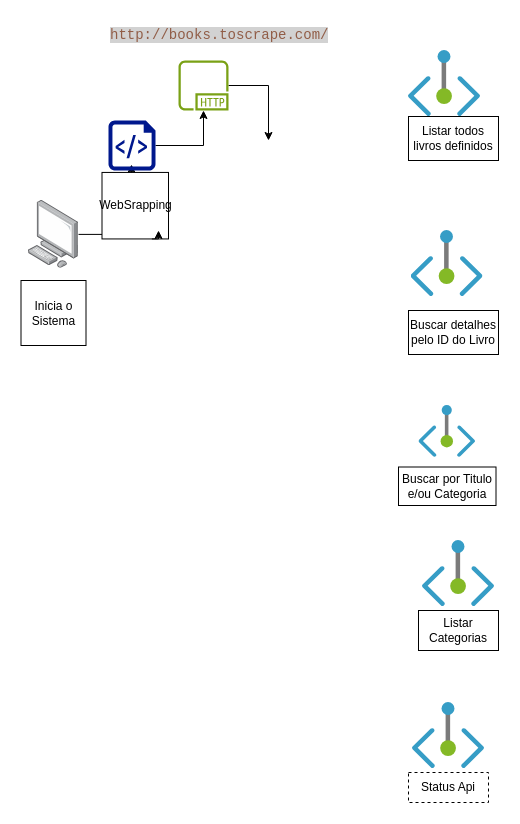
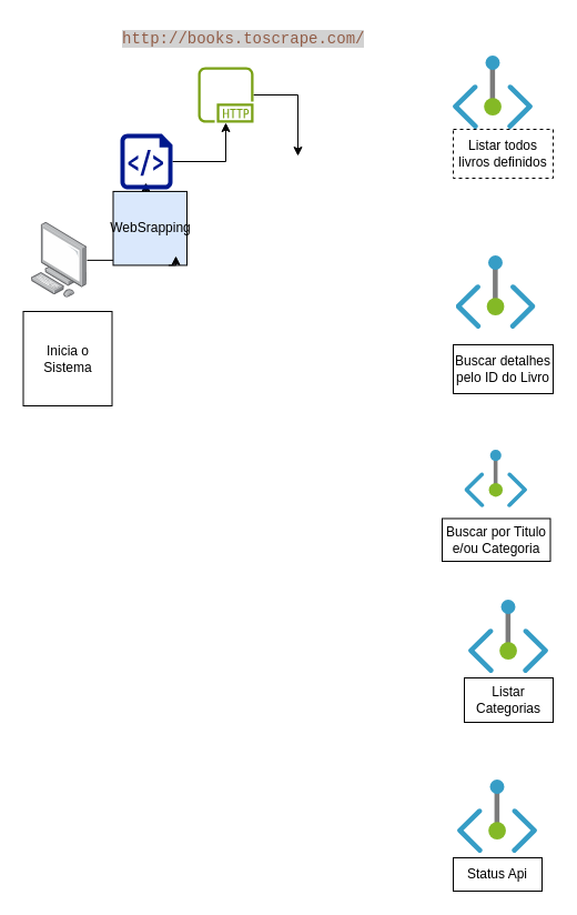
  <mxCell id="0" />
  <mxCell id="1" parent="0" />
  <mxCell id="2" style="edgeStyle=orthogonalEdgeStyle;rounded=0;orthogonalLoop=1;jettySize=auto;html=1;entryX=0.489;entryY=0.88;entryDx=0;entryDy=0;entryPerimeter=0;" edge="1" parent="1" source="3" target="7"><mxGeometry relative="1" as="geometry" /></mxCell>
  <mxCell id="3" value="" style="image;points=[];aspect=fixed;html=1;align=center;shadow=0;dashed=0;image=img/lib/allied_telesis/computer_and_terminals/Personal_Computer.svg;" vertex="1" parent="1"><mxGeometry x="28" y="200" width="50" height="67.76" as="geometry" /></mxCell>
  <mxCell id="4" style="edgeStyle=orthogonalEdgeStyle;rounded=0;orthogonalLoop=1;jettySize=auto;html=1;" edge="1" parent="1" source="5" target="24"><mxGeometry relative="1" as="geometry"><mxPoint x="328" y="120" as="targetPoint" /></mxGeometry></mxCell>
  <mxCell id="5" value="" style="sketch=0;outlineConnect=0;fontColor=#232F3E;gradientColor=none;fillColor=#7AA116;strokeColor=none;dashed=0;verticalLabelPosition=bottom;verticalAlign=top;align=center;html=1;fontSize=12;fontStyle=0;aspect=fixed;pointerEvents=1;shape=mxgraph.aws4.http_protocol;" vertex="1" parent="1"><mxGeometry x="178" y="60" width="50" height="50" as="geometry" /></mxCell>
  <mxCell id="6" style="edgeStyle=orthogonalEdgeStyle;rounded=0;orthogonalLoop=1;jettySize=auto;html=1;" edge="1" parent="1" source="7" target="5"><mxGeometry relative="1" as="geometry" /></mxCell>
  <mxCell id="7" value="" style="sketch=0;aspect=fixed;pointerEvents=1;shadow=0;dashed=0;html=1;strokeColor=none;labelPosition=center;verticalLabelPosition=bottom;verticalAlign=top;align=center;fillColor=#00188D;shape=mxgraph.azure.script_file" vertex="1" parent="1"><mxGeometry x="108" y="120" width="47" height="50" as="geometry" /></mxCell>
  <mxCell id="8" value="" style="group" vertex="1" connectable="0" parent="1"><mxGeometry x="398" y="395" width="97.5" height="110" as="geometry" /></mxCell>
  <mxCell id="9" value="" style="image;aspect=fixed;html=1;points=[];align=center;fontSize=12;image=img/lib/azure2/networking/Private_Endpoint.svg;" vertex="1" parent="8"><mxGeometry x="20.461" y="10" width="56.571" height="51.857" as="geometry" /></mxCell>
  <mxCell id="10" value="Buscar por Titulo e/ou Categoria" style="rounded=0;whiteSpace=wrap;html=1;" vertex="1" parent="8"><mxGeometry y="71.5" width="97.5" height="38.5" as="geometry" /></mxCell>
  <mxCell id="11" value="" style="group" vertex="1" connectable="0" parent="1"><mxGeometry x="408" y="230" width="90" height="124" as="geometry" /></mxCell>
  <mxCell id="12" value="" style="image;aspect=fixed;html=1;points=[];align=center;fontSize=12;image=img/lib/azure2/networking/Private_Endpoint.svg;" vertex="1" parent="11"><mxGeometry x="2.5" width="72" height="66" as="geometry" /></mxCell>
  <mxCell id="13" value="Buscar detalhes pelo ID do Livro" style="rounded=0;whiteSpace=wrap;html=1;" vertex="1" parent="11"><mxGeometry y="80" width="90" height="44" as="geometry" /></mxCell>
  <mxCell id="14" value="" style="group" vertex="1" connectable="0" parent="1"><mxGeometry x="418" y="530" width="80" height="120" as="geometry" /></mxCell>
  <mxCell id="15" value="" style="image;aspect=fixed;html=1;points=[];align=center;fontSize=12;image=img/lib/azure2/networking/Private_Endpoint.svg;" vertex="1" parent="14"><mxGeometry x="4" y="10" width="72" height="66" as="geometry" /></mxCell>
  <mxCell id="16" value="Listar Categorias" style="rounded=0;whiteSpace=wrap;html=1;" vertex="1" parent="14"><mxGeometry y="80" width="80" height="40" as="geometry" /></mxCell>
  <mxCell id="17" value="" style="group" vertex="1" connectable="0" parent="1"><mxGeometry x="408" y="692" width="80" height="110" as="geometry" /></mxCell>
  <mxCell id="18" value="" style="image;aspect=fixed;html=1;points=[];align=center;fontSize=12;image=img/lib/azure2/networking/Private_Endpoint.svg;" vertex="1" parent="17"><mxGeometry x="4" y="10" width="72" height="66" as="geometry" /></mxCell>
- <mxCell id="19" value="Status Api" style="rounded=0;whiteSpace=wrap;html=1;dashed=1;" vertex="1" parent="17"><mxGeometry y="80" width="80" height="30" as="geometry" /></mxCell>
+ <mxCell id="19" value="Status Api" style="rounded=0;whiteSpace=wrap;html=1;" vertex="1" parent="17"><mxGeometry y="80" width="80" height="30" as="geometry" /></mxCell>
  <mxCell id="20" value="" style="group" vertex="1" connectable="0" parent="1"><mxGeometry x="408" y="50" width="90" height="110" as="geometry" /></mxCell>
  <mxCell id="21" value="" style="image;aspect=fixed;html=1;points=[];align=center;fontSize=12;image=img/lib/azure2/networking/Private_Endpoint.svg;" vertex="1" parent="20"><mxGeometry width="72" height="66" as="geometry" /></mxCell>
- <mxCell id="22" value="Listar todos livros definidos" style="rounded=0;whiteSpace=wrap;html=1;" vertex="1" parent="20"><mxGeometry y="66" width="90" height="44" as="geometry" /></mxCell>
+ <mxCell id="22" value="Listar todos livros definidos" style="rounded=0;whiteSpace=wrap;html=1;dashed=1;" vertex="1" parent="20"><mxGeometry y="66" width="90" height="44" as="geometry" /></mxCell>
  <mxCell id="23" value="" style="group" vertex="1" connectable="0" parent="1"><mxGeometry x="238" y="140" width="70" height="123.88" as="geometry" /></mxCell>
  <mxCell id="24" value="" style="shape=image;html=1;verticalAlign=top;verticalLabelPosition=bottom;labelBackgroundColor=#ffffff;imageAspect=0;aspect=fixed;image=https://icons.diagrams.net/icon-cache1/Document_icons-2697/647702-excel-1195.svg" vertex="1" parent="23"><mxGeometry width="60" height="60" as="geometry" /></mxCell>
- <mxCell id="25" value="Inicia o Sistema" style="whiteSpace=wrap;html=1;aspect=fixed;" vertex="1" parent="1"><mxGeometry x="20.5" y="280" width="65" height="65" as="geometry" /></mxCell>
- <mxCell id="26" value="WebSrapping" style="whiteSpace=wrap;html=1;aspect=fixed;" vertex="1" parent="1"><mxGeometry x="101.5" y="171.94" width="66.5" height="66.5" as="geometry" /></mxCell>
+ <mxCell id="25" value="Inicia o Sistema" style="whiteSpace=wrap;html=1;aspect=fixed;" vertex="1" parent="1"><mxGeometry x="20.5" y="280" width="80" height="85" as="geometry" /></mxCell>
+ <mxCell id="26" value="WebSrapping" style="whiteSpace=wrap;html=1;aspect=fixed;fillColor=#dae8fc;" vertex="1" parent="1"><mxGeometry x="101.5" y="171.94" width="66.5" height="66.5" as="geometry" /></mxCell>
  <mxCell id="27" style="edgeStyle=orthogonalEdgeStyle;rounded=0;orthogonalLoop=1;jettySize=auto;html=1;exitX=0.75;exitY=1;exitDx=0;exitDy=0;entryX=0.85;entryY=0.873;entryDx=0;entryDy=0;entryPerimeter=0;" edge="1" parent="1" source="26" target="26"><mxGeometry relative="1" as="geometry" /></mxCell>
  <mxCell id="28" value="&lt;span style=&quot;color: rgb(145, 93, 71); font-family: Consolas, &amp;quot;Courier New&amp;quot;, monospace; font-size: 14px; font-style: normal; font-variant-ligatures: normal; font-variant-caps: normal; font-weight: 400; letter-spacing: normal; orphans: 2; text-align: center; text-indent: 0px; text-transform: none; widows: 2; word-spacing: 0px; -webkit-text-stroke-width: 0px; white-space: pre; background-color: rgb(210, 210, 210); text-decoration-thickness: initial; text-decoration-style: initial; text-decoration-color: initial; display: inline !important; float: none;&quot;&gt;http://books.toscrape.com/&lt;/span&gt;" style="text;whiteSpace=wrap;html=1;" vertex="1" parent="1"><mxGeometry x="108" y="20" width="230" height="40" as="geometry" /></mxCell>
